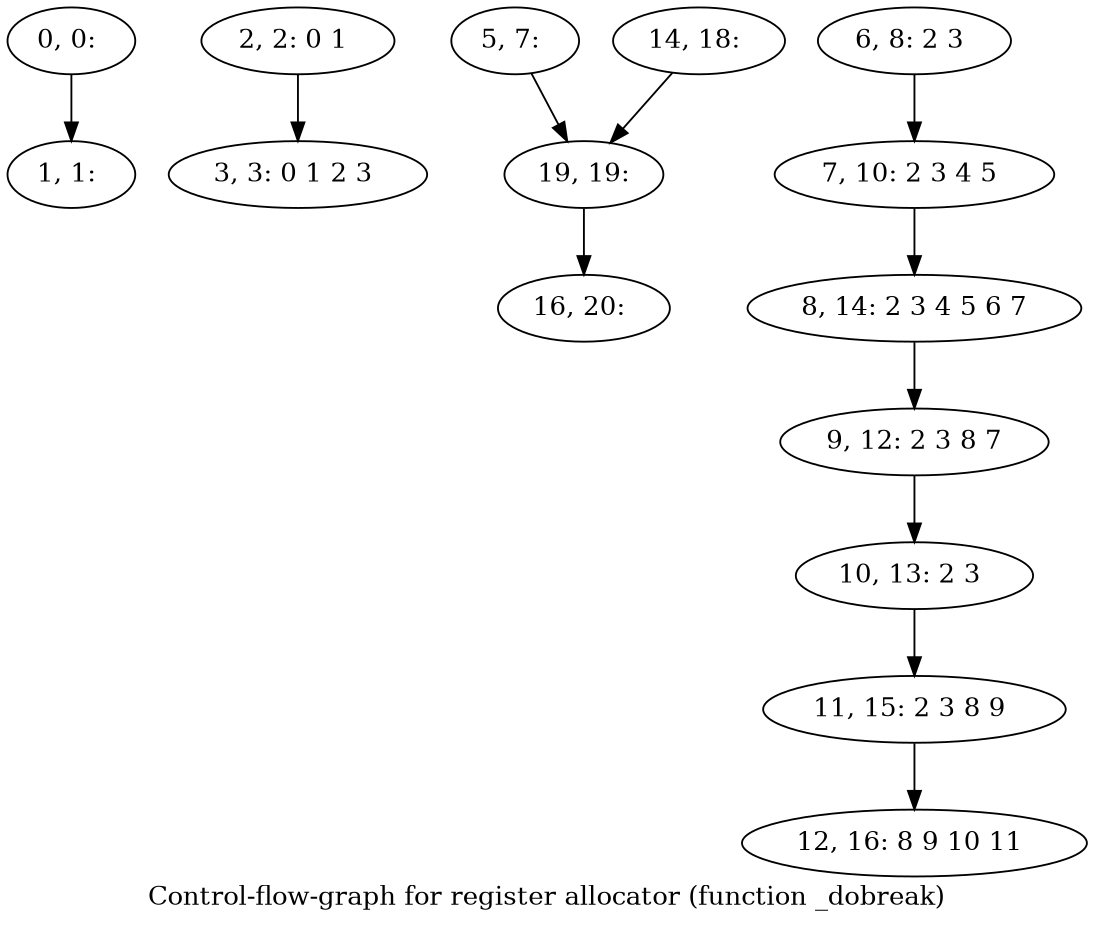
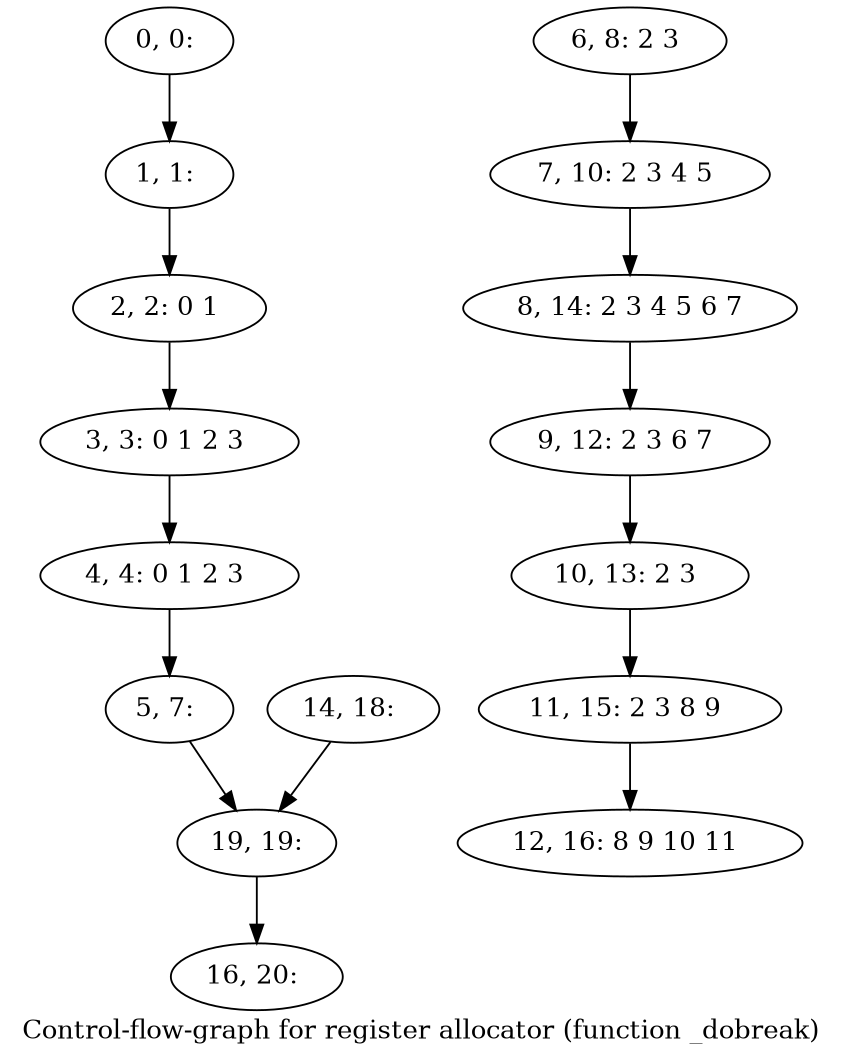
  digraph {
    label="Control-flow-graph for register allocator (function _dobreak)"
    n1 [label="0, 0: "]
    n2 [label="1, 1: "]
    n3 [label="2, 2: 0 1 "]
    n4 [label="3, 3: 0 1 2 3 "]
+   n5 [label="4, 4: 0 1 2 3 "]
    n6 [label="5, 7: "]
    n7 [label="19, 19:"]
    n8 [label="6, 8: 2 3 "]
    n9 [label="7, 10: 2 3 4 5 "]
    n10 [label="16, 20: "]
    n11 [label="8, 14: 2 3 4 5 6 7"]
-   n12 [label="9, 12: 2 3 8 7"]
+   n12 [label="9, 12: 2 3 6 7 "]
    n13 [label="10, 13: 2 3 "]
    n14 [label="11, 15: 2 3 8 9 "]
    n15 [label="12, 16: 8 9 10 11 "]
    n16 [label="14, 18: "]
    n1 -> n2
+   n2 -> n3
    n3 -> n4
+   n4 -> n5
+   n5 -> n6
    n6 -> n7
    n7 -> n10
    n8 -> n9
    n9 -> n11
    n11 -> n12
    n12 -> n13
    n13 -> n14
    n14 -> n15
    n16 -> n7
  }
